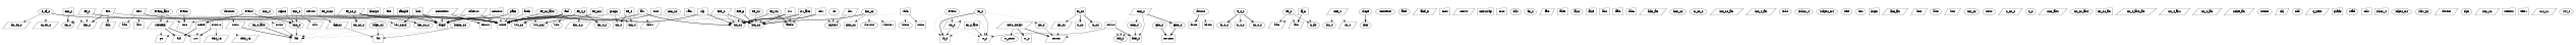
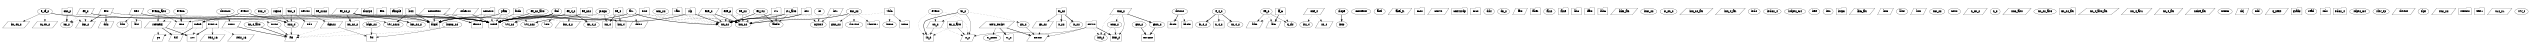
  digraph {
    node [shape=ellipse]
    edge [style=dotted]
    box [shape=folder]
    bkgd [shape=folder]
    noise [shape=folder]
    ww_2222
    imn_2 [shape=folder]
    cmn_2
    mn_2
    cn_2 [shape=parallelogram]
    in_2 [shape=folder]
    n_2 [shape=parallelogram]
    cn_2_alt0 [shape=folder]
    cnn_2 [shape=folder]
    inn_2 [shape=parallelogram]
    nn_2
    cnn_22
    nn_22
    cnv22 [shape=folder]
    cnvmt [shape=parallelogram]
    cnv2_script [shape=parallelogram]
    tr_2 [shape=folder]
    tr_2mtx
    com222 [shape=folder]
    tem22 [shape=folder]
    comute22 [shape=parallelogram]
    dgn22 [shape=parallelogram]
    ft2 [shape=parallelogram]
    ft4 [shape=folder]
    dsum22
    in2n2
    n2n2 [shape=parallelogram]
    scene [shape=folder]
    p4 [shape=parallelogram]
    rrtt [shape=folder]
    trsl [shape=parallelogram]
    drct3 [shape=folder]
    dsum4
    idrct3 [shape=folder]
    e_4_2
    in_4_2
    n_4_2 [shape=folder]
    un_4_2
    e_4f_2
    im_4n_2 [shape=parallelogram]
    m_4n_2 [shape=parallelogram]
    ee2 [shape=parallelogram]
    dd2 [shape=parallelogram]
    ee4 [shape=parallelogram]
    ikk4
    kk4 [shape=folder]
    ee6 [shape=folder]
    nn6 [shape=parallelogram]
    ee_2 [shape=parallelogram]
    ee_22
    inn_22
    ee_222 [shape=folder]
    ww_222
    ee_2222 [shape=folder]
    ee_22_2 [shape=parallelogram]
    inn_22_2
    nn_22_2 [shape=folder]
    ee_22_alt0
    ww_22
    ee_4 [shape=folder]
    inn_4 [shape=folder]
    nn_4 [shape=folder]
    ee_4_2 [shape=folder]
    inn_4_2 [shape=parallelogram]
    nn_4_2
    ikk6 [shape=parallelogram]
    ee_6
    kk6 [shape=parallelogram]
    q_sls
    even2
    even4
    nn2_4
    even6
    scenexy [shape=parallelogram]
    even6_alt0
    ex9_2 [shape=parallelogram]
    ex9_3 [shape=folder]
    ex_rt2
    abeltr
    ff_6 [shape=folder]
    flt1
    dd22 [shape=parallelogram]
    fnd
    lct3
    fnd8 [shape=folder]
    cnv2mt [shape=folder]
    gmn_2
    gn_2
    gn_22 [shape=parallelogram]
    gnn_2
    idgn_22
    imm2_22
    lct
    mysort
    lct1 [shape=parallelogram]
    lct2 [shape=folder]
    new22 [shape=folder]
    nn_4_alt0
    one_4 [shape=parallelogram]
    is2_4
    s2_4 [shape=parallelogram]
    other22 [shape=parallelogram]
    pat5
    prog8
    rain [shape=folder]
    rt1 [shape=folder]
    rt1_alt0 [shape=folder]
    sample [shape=folder]
    sb2sp4 [shape=folder]
    slope
    isop
    slp [shape=folder]
    sn2_4
    sqnc4 [shape=folder]
    tmn_2 [shape=parallelogram]
    tn_2
    tn_22 [shape=folder]
    in_22
    n_22 [shape=folder]
    tnn_22
    gnn_22 [shape=folder]
    rho1to2
    rho2to1 [shape=folder]
    tnn_4 [shape=folder]
    scl4 [shape=parallelogram]
    trns [shape=folder]
    twos16 [shape=folder]
    iscl2_16 [shape=parallelogram]
    scl2_16 [shape=parallelogram]
    vid6 [shape=folder]
    imm6
    mm6 [shape=folder]
    Contents
    abel
    abel_tr [shape=parallelogram]
    cc22 [shape=folder]
    cnnv2 [shape=parallelogram]
    conv2sdp [shape=folder]
    crc2 [shape=folder]
    dd4
    dn_2
    fft3 [shape=parallelogram]
    fiber [shape=folder]
    fil22
    fline [shape=folder]
    hh6 [shape=folder]
    ifft3 [shape=folder]
    ihh6 [shape=folder]
    n152 [label=ikk3_fltr shape=parallelogram]
    imn_22
    in_2n_2
    inn_22_fltr [shape=parallelogram]
    inn_4_fltr [shape=parallelogram]
    iscl2
    iscl32_4
    isdpt2_G4
    isee
    ism
    isop3 [shape=folder]
    kk6_fltr [shape=parallelogram]
    lct8 [shape=parallelogram]
    llins
    lum [shape=parallelogram]
    mn_22
    n2x2
    n_2n_2 [shape=parallelogram]
    n_8
    nn6_alt0 [shape=parallelogram]
    nn_22_alt0
    nn_22_fltr [shape=folder]
    nn_4_alt0_fltr [shape=parallelogram]
    nn_4_alt1 [shape=parallelogram]
    nn_4_fltr [shape=parallelogram]
    noise_fltr [shape=parallelogram]
    nxnx3
    obj [shape=parallelogram]
    odd
    q_next [shape=parallelogram]
    quads [shape=folder]
    read
    scl2 [shape=folder]
    scl32_4 [shape=folder]
    sdpt2_G4
    shw_sp
    skwmt [shape=parallelogram]
    slps
    sn2_22 [shape=parallelogram]
    snxnx2 [shape=folder]
    test1 [shape=folder]
    u12_21 [shape=parallelogram]
    ww_4
    box -> bkgd [style=bold]
    box -> noise [style=bold]
    box -> ww_2222 [style=bold]
    cmn_2 -> imn_2 [style=solid]
    cmn_2 -> mn_2
    cn_2 -> in_2 [style=solid]
    cn_2 -> n_2
    cn_2_alt0 -> in_2
    cn_2_alt0 -> n_2 [style=solid]
    cnn_2 -> inn_2
    cnn_2 -> nn_2 [style=bold]
    cnn_22 -> nn_22
    cnv22 -> imn_2 [style=bold]
    cnv22 -> mn_2
    cnv22 -> n_2 [style=solid]
-   cnv22 -> cnvmt
+   cnv22 -> cnvmt [style=solid]
    cnv2_script -> cnvmt [style=bold]
    cnv2_script -> tr_2 [style=bold]
    cnv2_script -> tr_2mtx [style=solid]
    com222 -> bkgd [style=solid]
    com222 -> noise
    com222 -> tem22 [style=solid]
    comute22 -> bkgd [style=solid]
    comute22 -> noise [style=solid]
    comute22 -> tem22 [style=bold]
    dgn22 -> ft2
    dgn22 -> ft4 [style=solid]
    dsum22 -> in2n2
    dsum22 -> n2n2 [style=solid]
    dsum22 -> scene
    in2n2 -> ft2 [style=solid]
    n2n2 -> ft2 [style=bold]
    scene -> p4
    scene -> rrtt
    scene -> trsl [style=bold]
    dsum4 -> drct3 [style=bold]
    dsum4 -> idrct3
    e_4_2 -> in_4_2 [style=bold]
    e_4_2 -> n_4_2 [style=solid]
    e_4_2 -> un_4_2 [style=bold]
    e_4f_2 -> noise [style=bold]
    e_4f_2 -> im_4n_2 [style=solid]
    e_4f_2 -> m_4n_2
    ee2 -> bkgd [style=solid]
    ee2 -> noise
    ee2 -> inn_2 [style=bold]
    ee2 -> nn_2
    ee2 -> dd2 [style=bold]
    ee4 -> noise [style=bold]
    ee4 -> ikk4 [style=solid]
    ee4 -> kk4
    ee6 -> bkgd
    ee6 -> noise
    ee6 -> nn6 [style=solid]
    ee_2 -> noise [style=bold]
    ee_2 -> inn_2
    ee_2 -> nn_2
    ee_22 -> nn_22
    ee_22 -> inn_22 [style=solid]
    ee_222 -> ww_222 [style=bold]
    ee_2222 -> ww_2222 [style=solid]
    ee_22_2 -> bkgd [style=bold]
    ee_22_2 -> noise [style=solid]
    ee_22_2 -> inn_22_2 [style=bold]
    ee_22_2 -> nn_22_2 [style=bold]
    ee_22_alt0 -> noise [style=bold]
    ee_22_alt0 -> ww_22 [style=solid]
    ee_4 -> noise
    ee_4 -> inn_4 [style=solid]
    ee_4 -> nn_4 [style=bold]
    ee_4_2 -> bkgd
    ee_4_2 -> noise [style=bold]
    ee_4_2 -> inn_4_2
    ee_4_2 -> nn_4_2 [style=bold]
    ee_6 -> ikk6 [style=solid]
    ee_6 -> kk6
    ee_6 -> q_sls [style=solid]
    even2 -> cn_2
    even2 -> in_2
    even2 -> n_2
    even4 -> scene [style=bold]
    even4 -> nn2_4 [style=bold]
    nn2_4 -> ft2 [style=solid]
    even6 -> nn6 [style=bold]
    even6 -> scenexy
    scenexy -> p4
    scenexy -> rrtt [style=bold]
    scenexy -> trsl [style=bold]
    even6_alt0 -> nn6 [style=solid]
    even6_alt0 -> scenexy [style=solid]
    ex9_2 -> nn_22 [style=solid]
    ex9_2 -> inn_22 [style=bold]
    ex9_3 -> nn_22
    ex9_3 -> inn_22 [style=bold]
    ex_rt2 -> nn_22 [style=bold]
    ex_rt2 -> inn_22
    ex_rt2 -> abeltr [style=bold]
    ff_6 -> ikk6
    ff_6 -> kk6 [style=bold]
    ff_6 -> q_sls
    flt1 -> bkgd
    flt1 -> noise [style=bold]
    flt1 -> nn_22 [style=bold]
    flt1 -> inn_22
    flt1 -> dd22
    fnd -> bkgd [style=bold]
    fnd -> noise [style=bold]
    fnd -> ww_22 [style=solid]
    fnd -> lct3 [style=solid]
    fnd8 -> bkgd
    fnd8 -> noise [style=solid]
    fnd8 -> ww_222
    gmn_2 -> cnv2mt [style=bold]
    gn_2 -> cnvmt [style=solid]
    gn_22 -> cnvmt
    gnn_2 -> cnv2mt [style=bold]
    idgn_22 -> ft2
    idgn_22 -> ft4 [style=solid]
    imm2_22 -> ft2
    imm2_22 -> ft4 [style=solid]
    lct -> mysort
    lct1 -> mysort [style=solid]
    lct2 -> nn_22 [style=bold]
    lct2 -> inn_22 [style=solid]
    lct2 -> mysort
    new22 -> bkgd
    new22 -> dgn22 [style=solid]
    nn_4_alt0 -> ft2 [style=bold]
    one_4 -> is2_4
    one_4 -> s2_4
    other22 -> bkgd [style=solid]
    other22 -> noise [style=bold]
    pat5 -> bkgd [style=bold]
    pat5 -> noise [style=solid]
    pat5 -> ww_22
    prog8 -> noise [style=solid]
    prog8 -> inn_4
    prog8 -> nn_4 [style=solid]
    rain -> noise
    rain -> nn_22
    rain -> inn_22
    rt1 -> nn_22 [style=bold]
-   rt1 -> inn_22 [style=bold]
    rt1 -> abeltr [style=solid]
    rt1_alt0 -> nn_22 [style=bold]
    rt1_alt0 -> inn_22 [style=solid]
    rt1_alt0 -> abeltr [style=solid]
    sample -> bkgd
    sb2sp4 -> bkgd
    slope -> isop [style=bold]
    slp -> noise [style=bold]
    slp -> nn_22 [style=bold]
    slp -> inn_22
    sn2_4 -> nn2_4
    sqnc4 -> nn2_4 [style=solid]
    tmn_2 -> imn_2 [style=solid]
    tmn_2 -> cmn_2
    tmn_2 -> mn_2
    tmn_2 -> gmn_2 [style=bold]
    tn_2 -> cn_2
    tn_2 -> in_2 [style=bold]
    tn_2 -> n_2 [style=solid]
    tn_2 -> gn_2
    tn_22 -> gn_22 [style=solid]
    tn_22 -> in_22 [style=bold]
    tn_22 -> n_22 [style=bold]
    tnn_22 -> nn_22
    tnn_22 -> inn_22 [style=bold]
    tnn_22 -> gnn_22 [style=solid]
    tnn_22 -> rho1to2
    tnn_22 -> rho2to1
    tnn_4 -> nn2_4 [style=solid]
    tnn_4 -> scl4 [style=solid]
    trns -> noise [style=bold]
    trns -> nn_22
    trns -> inn_22
    twos16 -> rrtt [style=bold]
    twos16 -> iscl2_16
    twos16 -> scl2_16 [style=solid]
    vid6 -> bkgd
    vid6 -> imm6
    vid6 -> mm6 [style=solid]
  }
